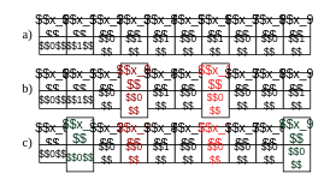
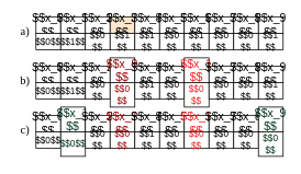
  <mxCell id="0" />
  <mxCell id="1" parent="0" />
  <mxCell id="2" value="&lt;font style=&quot;font-size: 14px;&quot;&gt;$$x_0 $$&lt;/font&gt;" style="rounded=0;whiteSpace=wrap;html=1;" vertex="1" parent="1"><mxGeometry x="43" y="20" width="30" height="20" as="geometry" /></mxCell>
  <mxCell id="3" style="edgeStyle=orthogonalEdgeStyle;rounded=0;orthogonalLoop=1;jettySize=auto;html=1;exitX=0.5;exitY=1;exitDx=0;exitDy=0;" edge="1" parent="1"><mxGeometry relative="1" as="geometry"><mxPoint x="158" y="60" as="sourcePoint" /><mxPoint x="158" y="60" as="targetPoint" /></mxGeometry></mxCell>
  <mxCell id="4" value="a)" style="text;html=1;strokeColor=none;fillColor=none;align=center;verticalAlign=middle;whiteSpace=wrap;rounded=0;fontFamily=Times New Roman;fontSize=14;" vertex="1" parent="1"><mxGeometry x="20" y="24" width="20" height="30" as="geometry" /></mxCell>
  <mxCell id="5" value="&lt;font style=&quot;font-size: 14px;&quot;&gt;$$x_1 $$&lt;/font&gt;" style="rounded=0;whiteSpace=wrap;html=1;" vertex="1" parent="1"><mxGeometry x="73" y="20" width="30" height="20" as="geometry" /></mxCell>
  <mxCell id="6" value="&lt;font style=&quot;font-size: 14px;&quot;&gt;$$x_2 $$&lt;/font&gt;" style="rounded=0;whiteSpace=wrap;html=1;" vertex="1" parent="1"><mxGeometry x="103" y="20" width="30" height="20" as="geometry" /></mxCell>
- <mxCell id="7" value="&lt;font style=&quot;font-size: 14px;&quot;&gt;$$x_3 $$&lt;/font&gt;" style="rounded=0;whiteSpace=wrap;html=1;" vertex="1" parent="1"><mxGeometry x="133" y="20" width="30" height="20" as="geometry" /></mxCell>
+ <mxCell id="7" value="&lt;font style=&quot;font-size: 14px;&quot;&gt;$$x_3 $$&lt;/font&gt;" style="rounded=0;whiteSpace=wrap;html=1;fillColor=#ffe6cc;" vertex="1" parent="1"><mxGeometry x="133" y="20" width="30" height="20" as="geometry" /></mxCell>
  <mxCell id="8" value="&lt;font style=&quot;font-size: 14px;&quot;&gt;$$x_4 $$&lt;/font&gt;" style="rounded=0;whiteSpace=wrap;html=1;" vertex="1" parent="1"><mxGeometry x="163" y="20" width="30" height="20" as="geometry" /></mxCell>
  <mxCell id="9" value="&lt;font style=&quot;font-size: 14px;&quot;&gt;$$x_5 $$&lt;/font&gt;" style="rounded=0;whiteSpace=wrap;html=1;" vertex="1" parent="1"><mxGeometry x="193" y="20" width="30" height="20" as="geometry" /></mxCell>
  <mxCell id="10" value="&lt;font style=&quot;font-size: 14px;&quot;&gt;$$x_6 $$&lt;/font&gt;" style="rounded=0;whiteSpace=wrap;html=1;" vertex="1" parent="1"><mxGeometry x="223" y="20" width="30" height="20" as="geometry" /></mxCell>
  <mxCell id="11" value="&lt;font style=&quot;font-size: 14px;&quot;&gt;$$x_7 $$&lt;/font&gt;" style="rounded=0;whiteSpace=wrap;html=1;" vertex="1" parent="1"><mxGeometry x="253" y="20" width="30" height="20" as="geometry" /></mxCell>
  <mxCell id="12" value="&lt;font style=&quot;font-size: 14px;&quot;&gt;$$x_8 $$&lt;/font&gt;" style="rounded=0;whiteSpace=wrap;html=1;" vertex="1" parent="1"><mxGeometry x="283" y="20" width="30" height="20" as="geometry" /></mxCell>
  <mxCell id="13" value="&lt;font style=&quot;font-size: 14px;&quot;&gt;$$x_9 $$&lt;/font&gt;" style="rounded=0;whiteSpace=wrap;html=1;" vertex="1" parent="1"><mxGeometry x="313" y="20" width="30" height="20" as="geometry" /></mxCell>
  <mxCell id="14" value="&lt;font style=&quot;font-size: 11px;&quot;&gt;$$0$$&lt;/font&gt;" style="rounded=0;whiteSpace=wrap;html=1;fontSize=11;" vertex="1" parent="1"><mxGeometry x="43" y="40" width="30" height="20" as="geometry" /></mxCell>
  <mxCell id="15" value="&lt;font style=&quot;font-size: 11px;&quot;&gt;$$1$$&lt;/font&gt;" style="rounded=0;whiteSpace=wrap;html=1;fontSize=11;" vertex="1" parent="1"><mxGeometry x="73" y="40" width="30" height="20" as="geometry" /></mxCell>
  <mxCell id="16" value="&lt;font style=&quot;font-size: 11px;&quot;&gt;$$0 $$&lt;/font&gt;" style="rounded=0;whiteSpace=wrap;html=1;fontSize=11;" vertex="1" parent="1"><mxGeometry x="103" y="40" width="30" height="20" as="geometry" /></mxCell>
  <mxCell id="17" value="&lt;font style=&quot;font-size: 11px;&quot;&gt;$$1 $$&lt;/font&gt;" style="rounded=0;whiteSpace=wrap;html=1;fontSize=11;" vertex="1" parent="1"><mxGeometry x="133" y="40" width="30" height="20" as="geometry" /></mxCell>
  <mxCell id="18" value="&lt;font style=&quot;font-size: 11px;&quot;&gt;$$1 $$&lt;/font&gt;" style="rounded=0;whiteSpace=wrap;html=1;fontSize=11;" vertex="1" parent="1"><mxGeometry x="163" y="40" width="30" height="20" as="geometry" /></mxCell>
  <mxCell id="19" value="&lt;font style=&quot;font-size: 11px;&quot;&gt;$$0 $$&lt;/font&gt;" style="rounded=0;whiteSpace=wrap;html=1;fontSize=11;" vertex="1" parent="1"><mxGeometry x="193" y="40" width="30" height="20" as="geometry" /></mxCell>
  <mxCell id="20" value="&lt;font style=&quot;font-size: 11px;&quot;&gt;$$1 $$&lt;/font&gt;" style="rounded=0;whiteSpace=wrap;html=1;fontSize=11;" vertex="1" parent="1"><mxGeometry x="223" y="40" width="30" height="20" as="geometry" /></mxCell>
  <mxCell id="21" value="&lt;font style=&quot;font-size: 11px;&quot;&gt;$$0 $$&lt;/font&gt;" style="rounded=0;whiteSpace=wrap;html=1;fontSize=11;" vertex="1" parent="1"><mxGeometry x="253" y="40" width="30" height="20" as="geometry" /></mxCell>
  <mxCell id="22" value="&lt;font style=&quot;font-size: 11px;&quot;&gt;$$0 $$&lt;/font&gt;" style="rounded=0;whiteSpace=wrap;html=1;fontSize=11;" vertex="1" parent="1"><mxGeometry x="283" y="40" width="30" height="20" as="geometry" /></mxCell>
  <mxCell id="23" value="&lt;font style=&quot;font-size: 11px;&quot;&gt;$$1 $$&lt;/font&gt;" style="rounded=0;whiteSpace=wrap;html=1;fontSize=11;" vertex="1" parent="1"><mxGeometry x="313" y="40" width="30" height="20" as="geometry" /></mxCell>
  <mxCell id="24" value="&lt;font style=&quot;font-size: 14px;&quot;&gt;$$x_0 $$&lt;/font&gt;" style="rounded=0;whiteSpace=wrap;html=1;" vertex="1" parent="1"><mxGeometry x="43" y="80" width="30" height="20" as="geometry" /></mxCell>
  <mxCell id="25" style="edgeStyle=orthogonalEdgeStyle;rounded=0;orthogonalLoop=1;jettySize=auto;html=1;exitX=0.5;exitY=1;exitDx=0;exitDy=0;" edge="1" parent="1"><mxGeometry relative="1" as="geometry"><mxPoint x="158" y="120" as="sourcePoint" /><mxPoint x="158" y="120" as="targetPoint" /></mxGeometry></mxCell>
  <mxCell id="26" value="b)" style="text;html=1;strokeColor=none;fillColor=none;align=center;verticalAlign=middle;whiteSpace=wrap;rounded=0;fontFamily=Times New Roman;fontSize=14;" vertex="1" parent="1"><mxGeometry x="20" y="84" width="20" height="30" as="geometry" /></mxCell>
  <mxCell id="27" value="&lt;font style=&quot;font-size: 14px;&quot;&gt;$$x_1 $$&lt;/font&gt;" style="rounded=0;whiteSpace=wrap;html=1;" vertex="1" parent="1"><mxGeometry x="73" y="80" width="30" height="20" as="geometry" /></mxCell>
  <mxCell id="28" value="&lt;font style=&quot;font-size: 14px;&quot;&gt;$$x_2 $$&lt;/font&gt;" style="rounded=0;whiteSpace=wrap;html=1;" vertex="1" parent="1"><mxGeometry x="103" y="80" width="30" height="20" as="geometry" /></mxCell>
  <mxCell id="29" value="&lt;font color=&quot;#990000&quot; style=&quot;font-size: 14px;&quot;&gt;$$x_9 $$&lt;/font&gt;" style="rounded=0;whiteSpace=wrap;html=1;" vertex="1" parent="1"><mxGeometry x="133" y="70" width="30" height="30" as="geometry" /></mxCell>
  <mxCell id="30" value="&lt;font style=&quot;font-size: 14px;&quot;&gt;$$x_4 $$&lt;/font&gt;" style="rounded=0;whiteSpace=wrap;html=1;" vertex="1" parent="1"><mxGeometry x="163" y="80" width="30" height="20" as="geometry" /></mxCell>
  <mxCell id="31" value="&lt;font style=&quot;font-size: 14px;&quot;&gt;$$x_5 $$&lt;/font&gt;" style="rounded=0;whiteSpace=wrap;html=1;" vertex="1" parent="1"><mxGeometry x="193" y="80" width="30" height="20" as="geometry" /></mxCell>
  <mxCell id="32" value="&lt;font style=&quot;font-size: 14px;&quot;&gt;$$x_1 $$&lt;/font&gt;" style="rounded=0;whiteSpace=wrap;html=1;fontColor=#F01F1F;" vertex="1" parent="1"><mxGeometry x="223" y="70" width="30" height="30" as="geometry" /></mxCell>
  <mxCell id="33" value="&lt;font style=&quot;font-size: 14px;&quot;&gt;$$x_7 $$&lt;/font&gt;" style="rounded=0;whiteSpace=wrap;html=1;" vertex="1" parent="1"><mxGeometry x="253" y="80" width="30" height="20" as="geometry" /></mxCell>
  <mxCell id="34" value="&lt;font style=&quot;font-size: 14px;&quot;&gt;$$x_8 $$&lt;/font&gt;" style="rounded=0;whiteSpace=wrap;html=1;" vertex="1" parent="1"><mxGeometry x="283" y="80" width="30" height="20" as="geometry" /></mxCell>
  <mxCell id="35" value="&lt;font style=&quot;font-size: 14px;&quot;&gt;$$x_9 $$&lt;/font&gt;" style="rounded=0;whiteSpace=wrap;html=1;" vertex="1" parent="1"><mxGeometry x="313" y="80" width="30" height="20" as="geometry" /></mxCell>
  <mxCell id="36" value="&lt;font style=&quot;font-size: 11px;&quot;&gt;$$0$$&lt;/font&gt;" style="rounded=0;whiteSpace=wrap;html=1;fontSize=11;" vertex="1" parent="1"><mxGeometry x="43" y="100" width="30" height="20" as="geometry" /></mxCell>
  <mxCell id="37" value="&lt;font style=&quot;font-size: 11px;&quot;&gt;$$1$$&lt;/font&gt;" style="rounded=0;whiteSpace=wrap;html=1;fontSize=11;" vertex="1" parent="1"><mxGeometry x="73" y="100" width="30" height="20" as="geometry" /></mxCell>
  <mxCell id="38" value="&lt;font style=&quot;font-size: 11px;&quot;&gt;$$0 $$&lt;/font&gt;" style="rounded=0;whiteSpace=wrap;html=1;fontSize=11;" vertex="1" parent="1"><mxGeometry x="103" y="100" width="30" height="20" as="geometry" /></mxCell>
  <mxCell id="39" value="&lt;font color=&quot;#990000&quot; style=&quot;font-size: 11px;&quot;&gt;$$0 $$&lt;/font&gt;" style="rounded=0;whiteSpace=wrap;html=1;fontSize=11;" vertex="1" parent="1"><mxGeometry x="133" y="100" width="30" height="30" as="geometry" /></mxCell>
  <mxCell id="40" value="&lt;font style=&quot;font-size: 11px;&quot;&gt;$$1 $$&lt;/font&gt;" style="rounded=0;whiteSpace=wrap;html=1;fontSize=11;" vertex="1" parent="1"><mxGeometry x="163" y="100" width="30" height="20" as="geometry" /></mxCell>
  <mxCell id="41" value="&lt;font style=&quot;font-size: 11px;&quot;&gt;$$0 $$&lt;/font&gt;" style="rounded=0;whiteSpace=wrap;html=1;fontSize=11;" vertex="1" parent="1"><mxGeometry x="193" y="100" width="30" height="20" as="geometry" /></mxCell>
  <mxCell id="42" value="&lt;font style=&quot;font-size: 11px;&quot;&gt;$$0 $$&lt;/font&gt;" style="rounded=0;whiteSpace=wrap;html=1;fontSize=11;fontColor=#F01F1F;" vertex="1" parent="1"><mxGeometry x="223" y="100" width="30" height="30" as="geometry" /></mxCell>
  <mxCell id="43" value="&lt;font style=&quot;font-size: 11px;&quot;&gt;$$0 $$&lt;/font&gt;" style="rounded=0;whiteSpace=wrap;html=1;fontSize=11;" vertex="1" parent="1"><mxGeometry x="253" y="100" width="30" height="20" as="geometry" /></mxCell>
  <mxCell id="44" value="&lt;font style=&quot;font-size: 11px;&quot;&gt;$$0 $$&lt;/font&gt;" style="rounded=0;whiteSpace=wrap;html=1;fontSize=11;" vertex="1" parent="1"><mxGeometry x="283" y="100" width="30" height="20" as="geometry" /></mxCell>
  <mxCell id="45" value="&lt;font style=&quot;font-size: 11px;&quot;&gt;$$1 $$&lt;/font&gt;" style="rounded=0;whiteSpace=wrap;html=1;fontSize=11;" vertex="1" parent="1"><mxGeometry x="313" y="100" width="30" height="20" as="geometry" /></mxCell>
  <mxCell id="46" value="&lt;font style=&quot;font-size: 14px;&quot;&gt;$$x_0 $$&lt;/font&gt;" style="rounded=0;whiteSpace=wrap;html=1;" vertex="1" parent="1"><mxGeometry x="43" y="140" width="30" height="20" as="geometry" /></mxCell>
  <mxCell id="47" style="edgeStyle=orthogonalEdgeStyle;rounded=0;orthogonalLoop=1;jettySize=auto;html=1;exitX=0.5;exitY=1;exitDx=0;exitDy=0;" edge="1" parent="1"><mxGeometry relative="1" as="geometry"><mxPoint x="158" y="180" as="sourcePoint" /><mxPoint x="158" y="180" as="targetPoint" /></mxGeometry></mxCell>
  <mxCell id="48" value="c)" style="text;html=1;strokeColor=none;fillColor=none;align=center;verticalAlign=middle;whiteSpace=wrap;rounded=0;fontFamily=Times New Roman;fontSize=14;" vertex="1" parent="1"><mxGeometry x="20" y="144" width="20" height="30" as="geometry" /></mxCell>
  <mxCell id="49" value="&lt;font style=&quot;font-size: 14px;&quot;&gt;$$x_1 $$&lt;/font&gt;" style="rounded=0;whiteSpace=wrap;html=1;fontColor=#00331A;" vertex="1" parent="1"><mxGeometry x="73" y="130" width="30" height="30" as="geometry" /></mxCell>
  <mxCell id="50" value="&lt;font style=&quot;font-size: 14px;&quot;&gt;$$x_2 $$&lt;/font&gt;" style="rounded=0;whiteSpace=wrap;html=1;" vertex="1" parent="1"><mxGeometry x="103" y="140" width="30" height="20" as="geometry" /></mxCell>
  <mxCell id="51" value="&lt;font color=&quot;#990000&quot; style=&quot;font-size: 14px;&quot;&gt;$$x_9 $$&lt;/font&gt;" style="rounded=0;whiteSpace=wrap;html=1;" vertex="1" parent="1"><mxGeometry x="133" y="140" width="30" height="20" as="geometry" /></mxCell>
  <mxCell id="52" value="&lt;font style=&quot;font-size: 14px;&quot;&gt;$$x_4 $$&lt;/font&gt;" style="rounded=0;whiteSpace=wrap;html=1;" vertex="1" parent="1"><mxGeometry x="163" y="140" width="30" height="20" as="geometry" /></mxCell>
  <mxCell id="53" value="&lt;font style=&quot;font-size: 14px;&quot;&gt;$$x_5 $$&lt;/font&gt;" style="rounded=0;whiteSpace=wrap;html=1;" vertex="1" parent="1"><mxGeometry x="193" y="140" width="30" height="20" as="geometry" /></mxCell>
  <mxCell id="54" value="&lt;font style=&quot;font-size: 14px;&quot;&gt;$$x_1 $$&lt;/font&gt;" style="rounded=0;whiteSpace=wrap;html=1;fontColor=#F01F1F;" vertex="1" parent="1"><mxGeometry x="223" y="140" width="30" height="20" as="geometry" /></mxCell>
  <mxCell id="55" value="&lt;font style=&quot;font-size: 14px;&quot;&gt;$$x_7 $$&lt;/font&gt;" style="rounded=0;whiteSpace=wrap;html=1;" vertex="1" parent="1"><mxGeometry x="253" y="140" width="30" height="20" as="geometry" /></mxCell>
  <mxCell id="56" value="&lt;font style=&quot;font-size: 14px;&quot;&gt;$$x_8 $$&lt;/font&gt;" style="rounded=0;whiteSpace=wrap;html=1;" vertex="1" parent="1"><mxGeometry x="283" y="140" width="30" height="20" as="geometry" /></mxCell>
  <mxCell id="57" value="&lt;font style=&quot;font-size: 14px;&quot;&gt;$$x_9 $$&lt;/font&gt;" style="rounded=0;whiteSpace=wrap;html=1;fontColor=#00331A;" vertex="1" parent="1"><mxGeometry x="313" y="130" width="30" height="30" as="geometry" /></mxCell>
  <mxCell id="58" value="&lt;font style=&quot;font-size: 11px;&quot;&gt;$$0$$&lt;/font&gt;" style="rounded=0;whiteSpace=wrap;html=1;fontSize=11;" vertex="1" parent="1"><mxGeometry x="43" y="160" width="30" height="20" as="geometry" /></mxCell>
  <mxCell id="59" value="&lt;font style=&quot;font-size: 11px;&quot;&gt;$$0$$&lt;/font&gt;" style="rounded=0;whiteSpace=wrap;html=1;fontSize=11;fontColor=#00331A;" vertex="1" parent="1"><mxGeometry x="73" y="160" width="30" height="30" as="geometry" /></mxCell>
  <mxCell id="60" value="&lt;font style=&quot;font-size: 11px;&quot;&gt;$$0 $$&lt;/font&gt;" style="rounded=0;whiteSpace=wrap;html=1;fontSize=11;" vertex="1" parent="1"><mxGeometry x="103" y="160" width="30" height="20" as="geometry" /></mxCell>
  <mxCell id="61" value="&lt;font color=&quot;#990000&quot; style=&quot;font-size: 11px;&quot;&gt;$$0 $$&lt;/font&gt;" style="rounded=0;whiteSpace=wrap;html=1;fontSize=11;" vertex="1" parent="1"><mxGeometry x="133" y="160" width="30" height="20" as="geometry" /></mxCell>
  <mxCell id="62" value="&lt;font style=&quot;font-size: 11px;&quot;&gt;$$1 $$&lt;/font&gt;" style="rounded=0;whiteSpace=wrap;html=1;fontSize=11;" vertex="1" parent="1"><mxGeometry x="163" y="160" width="30" height="20" as="geometry" /></mxCell>
  <mxCell id="63" value="&lt;font style=&quot;font-size: 11px;&quot;&gt;$$0 $$&lt;/font&gt;" style="rounded=0;whiteSpace=wrap;html=1;fontSize=11;" vertex="1" parent="1"><mxGeometry x="193" y="160" width="30" height="20" as="geometry" /></mxCell>
  <mxCell id="64" value="&lt;font style=&quot;font-size: 11px;&quot;&gt;$$0 $$&lt;/font&gt;" style="rounded=0;whiteSpace=wrap;html=1;fontSize=11;fontColor=#F01F1F;" vertex="1" parent="1"><mxGeometry x="223" y="160" width="30" height="20" as="geometry" /></mxCell>
  <mxCell id="65" value="&lt;font style=&quot;font-size: 11px;&quot;&gt;$$0 $$&lt;/font&gt;" style="rounded=0;whiteSpace=wrap;html=1;fontSize=11;" vertex="1" parent="1"><mxGeometry x="253" y="160" width="30" height="20" as="geometry" /></mxCell>
  <mxCell id="66" value="&lt;font style=&quot;font-size: 11px;&quot;&gt;$$0 $$&lt;/font&gt;" style="rounded=0;whiteSpace=wrap;html=1;fontSize=11;" vertex="1" parent="1"><mxGeometry x="283" y="160" width="30" height="20" as="geometry" /></mxCell>
  <mxCell id="67" value="&lt;font style=&quot;font-size: 11px;&quot;&gt;$$0 $$&lt;/font&gt;" style="rounded=0;whiteSpace=wrap;html=1;fontSize=11;fontColor=#00331A;" vertex="1" parent="1"><mxGeometry x="313" y="160" width="30" height="30" as="geometry" /></mxCell>
